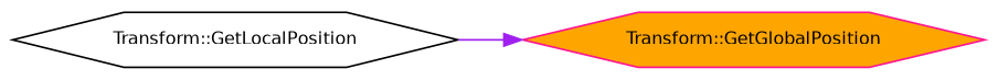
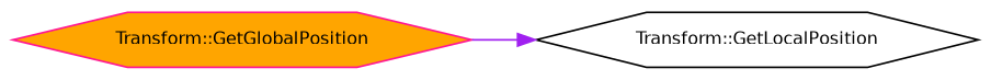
  digraph {
    rankdir=LR
    node [fontname=Helvetica fontsize=10 shape=hexagon style=filled]
    n1 [color=black fillcolor=white fontcolor=black height=0.2 label="Transform::GetLocalPosition" width=0.4]
    n2 [color=deeppink fillcolor=orange height=0.2 label="Transform::GetGlobalPosition" width=0.4]
-   n1 -> n2 [color=purple fontname=Helvetica fontsize=10 labelfontname=Helvetica labelfontsize=10 style=solid]
+   n2 -> n1 [color=purple fontname=Helvetica fontsize=10 labelfontname=Helvetica labelfontsize=10 style=solid]
  }
